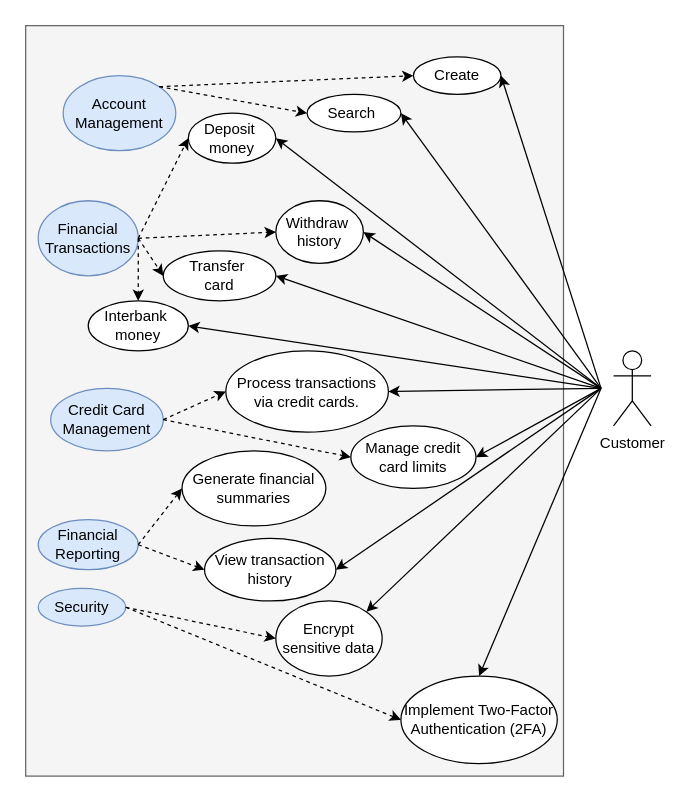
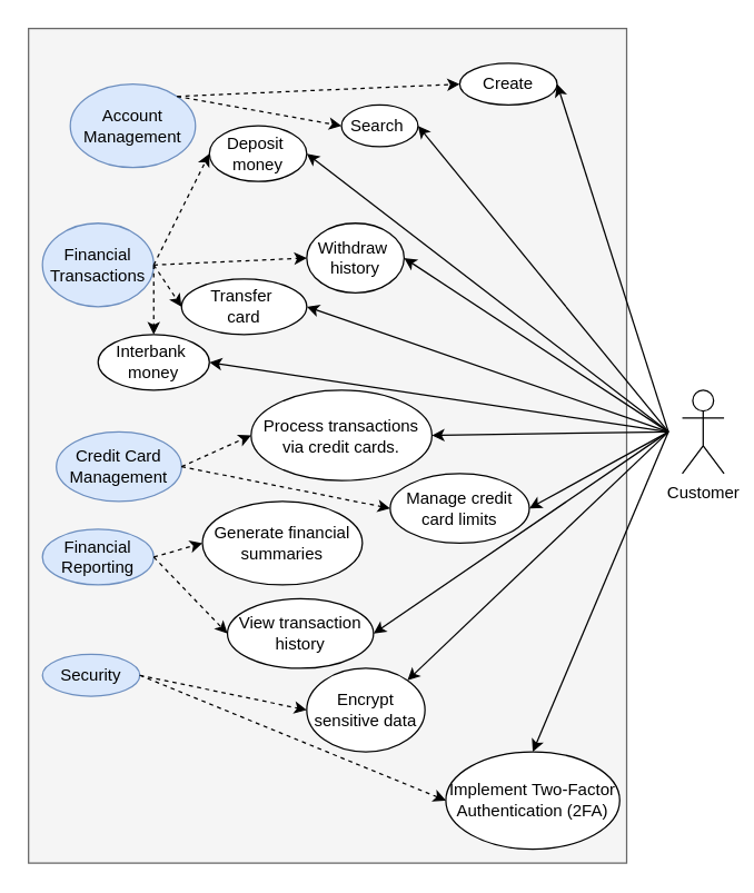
  <mxCell id="0" />
  <mxCell id="1" parent="0" />
  <mxCell id="2" value="Customer" style="shape=umlActor;verticalLabelPosition=bottom;verticalAlign=top;html=1;outlineConnect=0;" parent="1" vertex="1"><mxGeometry x="490" y="280" width="30" height="60" as="geometry" /></mxCell>
  <mxCell id="3" value="" style="rounded=0;whiteSpace=wrap;html=1;fillColor=#f5f5f5;fontColor=#333333;strokeColor=#666666;" parent="1" vertex="1"><mxGeometry x="20" y="20" width="430" height="600" as="geometry" /></mxCell>
  <mxCell id="4" value="Account Management" style="ellipse;whiteSpace=wrap;html=1;fillColor=#dae8fc;strokeColor=#6c8ebf;" parent="1" vertex="1"><mxGeometry x="50" y="60" width="90" height="60" as="geometry" /></mxCell>
  <mxCell id="5" value="Create" style="ellipse;whiteSpace=wrap;html=1;" parent="1" vertex="1"><mxGeometry x="330" y="45" width="70" height="30" as="geometry" /></mxCell>
- <mxCell id="6" value="Search&amp;nbsp;" style="ellipse;whiteSpace=wrap;html=1;" parent="1" vertex="1"><mxGeometry x="245" y="75" width="75" height="30" as="geometry" /></mxCell>
+ <mxCell id="6" value="Search&amp;nbsp;" style="ellipse;whiteSpace=wrap;html=1;" parent="1" vertex="1"><mxGeometry x="245" y="75" width="55" height="30" as="geometry" /></mxCell>
  <mxCell id="7" value="" style="endArrow=classic;html=1;rounded=0;dashed=1;exitX=1;exitY=0;exitDx=0;exitDy=0;entryX=0;entryY=0.5;entryDx=0;entryDy=0;" parent="1" source="4" target="5" edge="1"><mxGeometry width="50" height="50" relative="1" as="geometry"><mxPoint x="150" y="310" as="sourcePoint" /><mxPoint x="200" y="260" as="targetPoint" /></mxGeometry></mxCell>
  <mxCell id="8" value="" style="endArrow=classic;html=1;rounded=0;dashed=1;exitX=1;exitY=0;exitDx=0;exitDy=0;entryX=0;entryY=0.5;entryDx=0;entryDy=0;" parent="1" source="4" target="6" edge="1"><mxGeometry width="50" height="50" relative="1" as="geometry"><mxPoint x="107" y="69" as="sourcePoint" /><mxPoint x="160" y="35" as="targetPoint" /></mxGeometry></mxCell>
  <mxCell id="9" value="Financial Transactions" style="ellipse;whiteSpace=wrap;html=1;fillColor=#dae8fc;strokeColor=#6c8ebf;" parent="1" vertex="1"><mxGeometry x="30" y="160" width="80" height="60" as="geometry" /></mxCell>
  <mxCell id="10" value="Deposit&amp;nbsp;&lt;div&gt;money&lt;/div&gt;" style="ellipse;whiteSpace=wrap;html=1;" parent="1" vertex="1"><mxGeometry x="150" y="90" width="70" height="40" as="geometry" /></mxCell>
  <mxCell id="11" value="Interbank&amp;nbsp;&lt;div&gt;money&lt;/div&gt;" style="ellipse;whiteSpace=wrap;html=1;" parent="1" vertex="1"><mxGeometry x="70" y="240" width="80" height="40" as="geometry" /></mxCell>
  <mxCell id="12" value="Withdraw&amp;nbsp;&lt;div&gt;history&lt;/div&gt;" style="ellipse;whiteSpace=wrap;html=1;" parent="1" vertex="1"><mxGeometry x="220" y="160" width="70" height="50" as="geometry" /></mxCell>
  <mxCell id="13" value="Transfer&amp;nbsp;&lt;div&gt;card&lt;/div&gt;" style="ellipse;whiteSpace=wrap;html=1;" parent="1" vertex="1"><mxGeometry x="130" y="200" width="90" height="40" as="geometry" /></mxCell>
  <mxCell id="14" value="" style="endArrow=classic;html=1;rounded=0;dashed=1;exitX=1;exitY=0.5;exitDx=0;exitDy=0;entryX=0;entryY=0.5;entryDx=0;entryDy=0;" parent="1" source="9" target="10" edge="1"><mxGeometry width="50" height="50" relative="1" as="geometry"><mxPoint x="107" y="69" as="sourcePoint" /><mxPoint x="170" y="75" as="targetPoint" /></mxGeometry></mxCell>
  <mxCell id="15" value="" style="endArrow=classic;html=1;rounded=0;dashed=1;exitX=1;exitY=0.5;exitDx=0;exitDy=0;entryX=0;entryY=0.5;entryDx=0;entryDy=0;" parent="1" source="9" target="12" edge="1"><mxGeometry width="50" height="50" relative="1" as="geometry"><mxPoint x="120" y="200" as="sourcePoint" /><mxPoint x="170" y="160" as="targetPoint" /></mxGeometry></mxCell>
  <mxCell id="16" value="" style="endArrow=classic;html=1;rounded=0;dashed=1;exitX=1;exitY=0.5;exitDx=0;exitDy=0;entryX=0.5;entryY=0;entryDx=0;entryDy=0;" parent="1" source="9" target="11" edge="1"><mxGeometry width="50" height="50" relative="1" as="geometry"><mxPoint x="120" y="200" as="sourcePoint" /><mxPoint x="170" y="160" as="targetPoint" /></mxGeometry></mxCell>
  <mxCell id="17" value="" style="endArrow=classic;html=1;rounded=0;dashed=1;exitX=1;exitY=0.5;exitDx=0;exitDy=0;entryX=0;entryY=0.5;entryDx=0;entryDy=0;" parent="1" source="9" target="13" edge="1"><mxGeometry width="50" height="50" relative="1" as="geometry"><mxPoint x="120" y="200" as="sourcePoint" /><mxPoint x="120" y="270" as="targetPoint" /></mxGeometry></mxCell>
  <mxCell id="18" value="Credit Card Management" style="ellipse;whiteSpace=wrap;html=1;fillColor=#dae8fc;strokeColor=#6c8ebf;" parent="1" vertex="1"><mxGeometry x="40" y="310" width="90" height="50" as="geometry" /></mxCell>
  <mxCell id="19" value="Process transactions via credit cards." style="ellipse;whiteSpace=wrap;html=1;" parent="1" vertex="1"><mxGeometry x="180" y="280" width="130" height="65" as="geometry" /></mxCell>
  <mxCell id="20" value="Manage credit card limits" style="ellipse;whiteSpace=wrap;html=1;" parent="1" vertex="1"><mxGeometry x="280" y="340" width="100" height="50" as="geometry" /></mxCell>
  <mxCell id="21" value="" style="endArrow=classic;html=1;rounded=0;dashed=1;exitX=1;exitY=0.5;exitDx=0;exitDy=0;entryX=0;entryY=0.5;entryDx=0;entryDy=0;" parent="1" source="18" target="19" edge="1"><mxGeometry width="50" height="50" relative="1" as="geometry"><mxPoint x="120" y="200" as="sourcePoint" /><mxPoint x="120" y="270" as="targetPoint" /></mxGeometry></mxCell>
  <mxCell id="22" value="" style="endArrow=classic;html=1;rounded=0;dashed=1;exitX=1;exitY=0.5;exitDx=0;exitDy=0;entryX=0;entryY=0.5;entryDx=0;entryDy=0;" parent="1" source="18" target="20" edge="1"><mxGeometry width="50" height="50" relative="1" as="geometry"><mxPoint x="120" y="375" as="sourcePoint" /><mxPoint x="150" y="368" as="targetPoint" /></mxGeometry></mxCell>
- <mxCell id="23" value="Financial Reporting" style="ellipse;whiteSpace=wrap;html=1;fillColor=#dae8fc;strokeColor=#6c8ebf;" parent="1" vertex="1"><mxGeometry x="30" y="415" width="80" height="40" as="geometry" /></mxCell>
+ <mxCell id="23" value="Financial Reporting" style="ellipse;whiteSpace=wrap;html=1;fillColor=#dae8fc;strokeColor=#6c8ebf;" parent="1" vertex="1"><mxGeometry x="30" y="380" width="80" height="40" as="geometry" /></mxCell>
  <mxCell id="24" value="View transaction history" style="ellipse;whiteSpace=wrap;html=1;" parent="1" vertex="1"><mxGeometry x="163" y="430" width="105" height="50" as="geometry" /></mxCell>
  <mxCell id="25" value="Generate financial summaries" style="ellipse;whiteSpace=wrap;html=1;" parent="1" vertex="1"><mxGeometry x="145" y="360" width="115" height="60" as="geometry" /></mxCell>
  <mxCell id="26" value="Security" style="ellipse;whiteSpace=wrap;html=1;fillColor=#dae8fc;strokeColor=#6c8ebf;" parent="1" vertex="1"><mxGeometry x="30" y="470" width="70" height="30" as="geometry" /></mxCell>
  <mxCell id="27" value="Implement Two-Factor Authentication (2FA)" style="ellipse;whiteSpace=wrap;html=1;" parent="1" vertex="1"><mxGeometry x="320" y="540" width="125" height="70" as="geometry" /></mxCell>
  <mxCell id="28" value="Encrypt sensitive data" style="ellipse;whiteSpace=wrap;html=1;" parent="1" vertex="1"><mxGeometry x="220" y="480" width="85" height="60" as="geometry" /></mxCell>
  <mxCell id="29" value="" style="endArrow=classic;html=1;rounded=0;dashed=1;exitX=1;exitY=0.5;exitDx=0;exitDy=0;entryX=0;entryY=0.5;entryDx=0;entryDy=0;" parent="1" source="23" target="24" edge="1"><mxGeometry width="50" height="50" relative="1" as="geometry"><mxPoint x="120" y="375" as="sourcePoint" /><mxPoint x="170" y="415" as="targetPoint" /></mxGeometry></mxCell>
  <mxCell id="30" value="" style="endArrow=classic;html=1;rounded=0;dashed=1;exitX=1;exitY=0.5;exitDx=0;exitDy=0;entryX=0;entryY=0.5;entryDx=0;entryDy=0;" parent="1" source="23" target="25" edge="1"><mxGeometry width="50" height="50" relative="1" as="geometry"><mxPoint x="120" y="490" as="sourcePoint" /><mxPoint x="150" y="485" as="targetPoint" /></mxGeometry></mxCell>
  <mxCell id="31" value="" style="endArrow=classic;html=1;rounded=0;dashed=1;exitX=1;exitY=0.5;exitDx=0;exitDy=0;entryX=0;entryY=0.5;entryDx=0;entryDy=0;" parent="1" source="26" target="27" edge="1"><mxGeometry width="50" height="50" relative="1" as="geometry"><mxPoint x="120" y="490" as="sourcePoint" /><mxPoint x="150" y="550" as="targetPoint" /></mxGeometry></mxCell>
  <mxCell id="32" value="" style="endArrow=classic;html=1;rounded=0;dashed=1;exitX=1;exitY=0.5;exitDx=0;exitDy=0;entryX=0;entryY=0.5;entryDx=0;entryDy=0;" parent="1" source="26" target="28" edge="1"><mxGeometry width="50" height="50" relative="1" as="geometry"><mxPoint x="100" y="605" as="sourcePoint" /><mxPoint x="158" y="625" as="targetPoint" /></mxGeometry></mxCell>
  <mxCell id="33" value="" style="endArrow=classic;html=1;rounded=0;entryX=1;entryY=0.5;entryDx=0;entryDy=0;" parent="1" target="5" edge="1"><mxGeometry width="50" height="50" relative="1" as="geometry"><mxPoint x="480" y="310" as="sourcePoint" /><mxPoint x="580" y="60" as="targetPoint" /></mxGeometry></mxCell>
  <mxCell id="34" value="" style="endArrow=classic;html=1;rounded=0;entryX=1;entryY=0.5;entryDx=0;entryDy=0;" parent="1" target="10" edge="1"><mxGeometry width="50" height="50" relative="1" as="geometry"><mxPoint x="480" y="310" as="sourcePoint" /><mxPoint x="230" y="35" as="targetPoint" /></mxGeometry></mxCell>
  <mxCell id="35" value="" style="endArrow=classic;html=1;rounded=0;entryX=1;entryY=0.5;entryDx=0;entryDy=0;" parent="1" target="12" edge="1"><mxGeometry width="50" height="50" relative="1" as="geometry"><mxPoint x="480" y="310" as="sourcePoint" /><mxPoint x="240" y="160" as="targetPoint" /></mxGeometry></mxCell>
  <mxCell id="36" value="" style="endArrow=classic;html=1;rounded=0;entryX=1;entryY=0.5;entryDx=0;entryDy=0;" parent="1" target="13" edge="1"><mxGeometry width="50" height="50" relative="1" as="geometry"><mxPoint x="480" y="310" as="sourcePoint" /><mxPoint x="240" y="225" as="targetPoint" /></mxGeometry></mxCell>
  <mxCell id="37" value="" style="endArrow=classic;html=1;rounded=0;entryX=1;entryY=0.5;entryDx=0;entryDy=0;" edge="1" parent="1" target="6"><mxGeometry width="50" height="50" relative="1" as="geometry"><mxPoint x="480" y="310" as="sourcePoint" /><mxPoint x="240" y="160" as="targetPoint" /></mxGeometry></mxCell>
  <mxCell id="38" value="" style="endArrow=classic;html=1;rounded=0;entryX=1;entryY=0.5;entryDx=0;entryDy=0;" edge="1" parent="1" target="11"><mxGeometry width="50" height="50" relative="1" as="geometry"><mxPoint x="480" y="310" as="sourcePoint" /><mxPoint x="260" y="220" as="targetPoint" /></mxGeometry></mxCell>
  <mxCell id="39" value="" style="endArrow=classic;html=1;rounded=0;entryX=1;entryY=0.5;entryDx=0;entryDy=0;" edge="1" parent="1" target="19"><mxGeometry width="50" height="50" relative="1" as="geometry"><mxPoint x="480" y="310" as="sourcePoint" /><mxPoint x="248" y="280" as="targetPoint" /></mxGeometry></mxCell>
  <mxCell id="40" value="" style="endArrow=classic;html=1;rounded=0;entryX=1;entryY=0.5;entryDx=0;entryDy=0;" edge="1" parent="1" target="20"><mxGeometry width="50" height="50" relative="1" as="geometry"><mxPoint x="480" y="310" as="sourcePoint" /><mxPoint x="290" y="343" as="targetPoint" /></mxGeometry></mxCell>
  <mxCell id="41" value="" style="endArrow=classic;html=1;rounded=0;entryX=1;entryY=0;entryDx=0;entryDy=0;" edge="1" parent="1" target="28"><mxGeometry width="50" height="50" relative="1" as="geometry"><mxPoint x="480" y="310" as="sourcePoint" /><mxPoint x="270" y="415" as="targetPoint" /></mxGeometry></mxCell>
  <mxCell id="42" value="" style="endArrow=classic;html=1;rounded=0;entryX=1;entryY=0.5;entryDx=0;entryDy=0;" edge="1" parent="1" target="24"><mxGeometry width="50" height="50" relative="1" as="geometry"><mxPoint x="480" y="310" as="sourcePoint" /><mxPoint x="265" y="550" as="targetPoint" /></mxGeometry></mxCell>
  <mxCell id="43" value="" style="endArrow=classic;html=1;rounded=0;entryX=0.5;entryY=0;entryDx=0;entryDy=0;" edge="1" parent="1" target="27"><mxGeometry width="50" height="50" relative="1" as="geometry"><mxPoint x="480" y="310" as="sourcePoint" /><mxPoint x="337" y="579" as="targetPoint" /></mxGeometry></mxCell>
